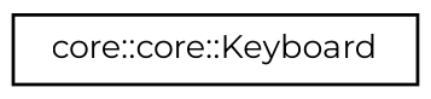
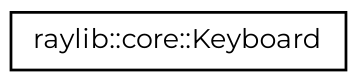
  digraph {
    rankdir=LR
    fontname=Montserrat
-   n1 [color=black fillcolor=white fontname=Montserrat fontsize=10 height=0.2 label="core::core::Keyboard" shape=record style=filled width=0.4]
+   n1 [color=black fillcolor=white fontname=Montserrat fontsize=10 height=0.2 label="raylib::core::Keyboard" shape=record style=filled width=0.4]
  }
